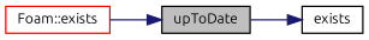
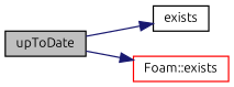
  digraph {
    fontname=Ubuntu
    rankdir=LR
    node [color=black fontname=Ubuntu fontsize=10 shape=record]
    edge [color=midnightblue fontname=Ubuntu fontsize=10 labelfontname=FreeSans labelfontsize=10 style=solid]
    n1 [fillcolor=grey75 fontcolor=black height=0.2 label=upToDate style=filled width=0.4]
    n2 [height=0.2 label=exists width=0.4]
    n3 [color=red height=0.2 label="Foam::exists" width=0.4]
    n1 -> n2
-   n3 -> n1
+   n1 -> n3
  }
